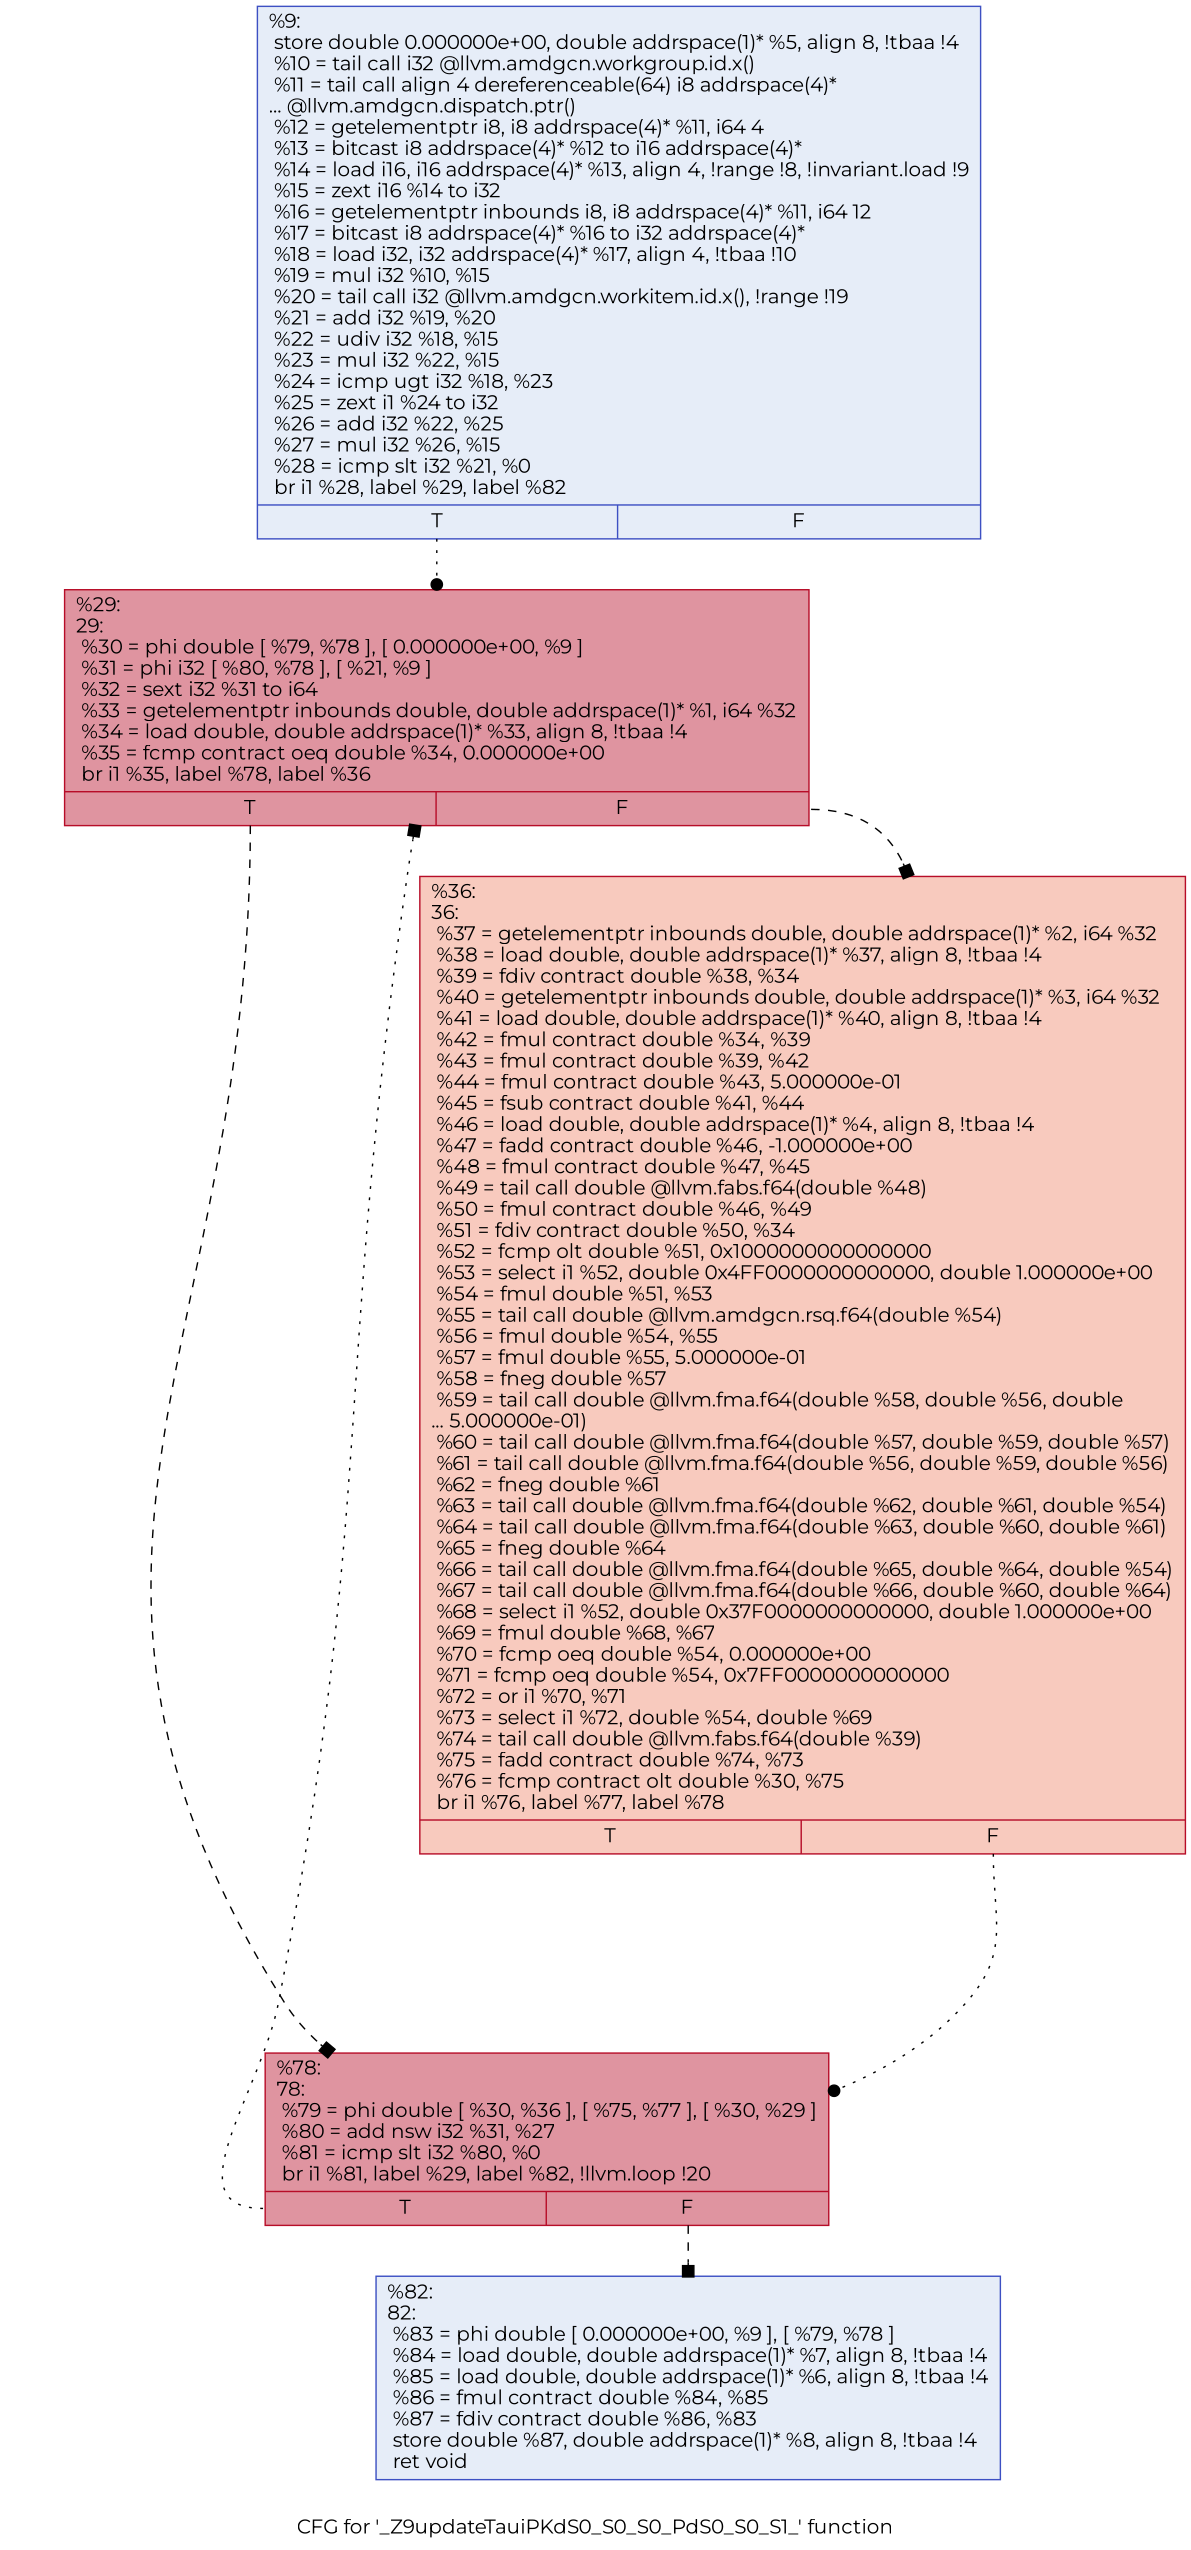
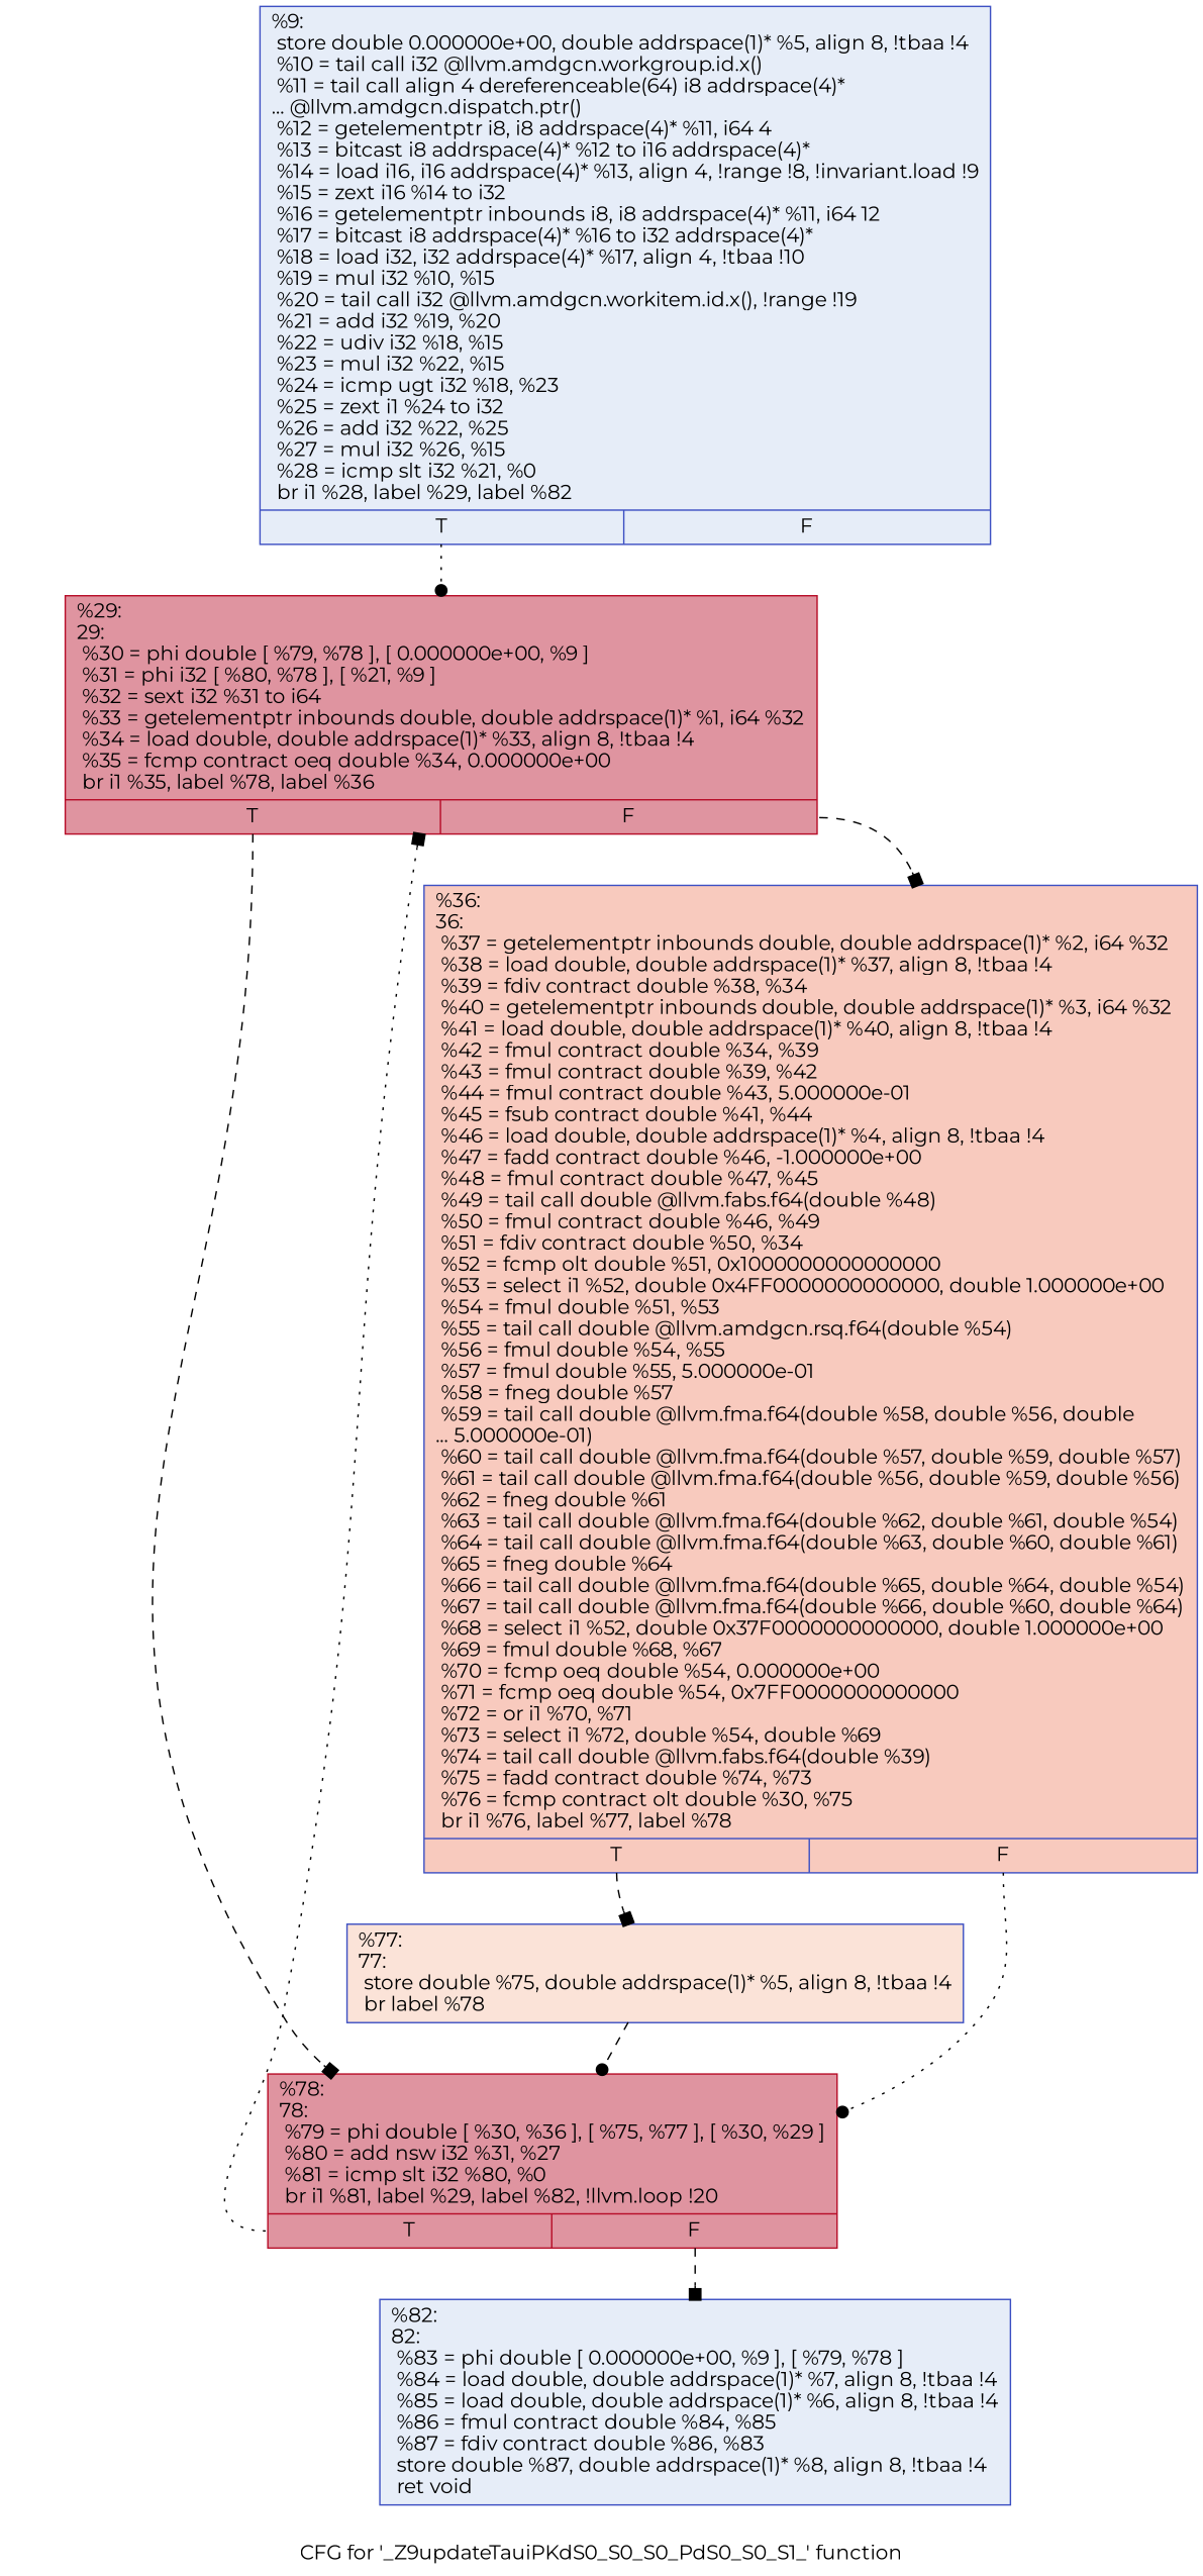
  digraph {
    fontname=Montserrat
    label="CFG for '_Z9updateTauiPKdS0_S0_S0_PdS0_S0_S1_' function"
    node [color="#3d50c3ff" fillcolor="#c7d7f070" fontname=Montserrat shape=record style=filled]
    edge [arrowhead=box fontname=Montserrat style=dashed tailport=s0]
    n1 [label="{%9:\l  store double 0.000000e+00, double addrspace(1)* %5, align 8, !tbaa !4\l  %10 = tail call i32 @llvm.amdgcn.workgroup.id.x()\l  %11 = tail call align 4 dereferenceable(64) i8 addrspace(4)*\l... @llvm.amdgcn.dispatch.ptr()\l  %12 = getelementptr i8, i8 addrspace(4)* %11, i64 4\l  %13 = bitcast i8 addrspace(4)* %12 to i16 addrspace(4)*\l  %14 = load i16, i16 addrspace(4)* %13, align 4, !range !8, !invariant.load !9\l  %15 = zext i16 %14 to i32\l  %16 = getelementptr inbounds i8, i8 addrspace(4)* %11, i64 12\l  %17 = bitcast i8 addrspace(4)* %16 to i32 addrspace(4)*\l  %18 = load i32, i32 addrspace(4)* %17, align 4, !tbaa !10\l  %19 = mul i32 %10, %15\l  %20 = tail call i32 @llvm.amdgcn.workitem.id.x(), !range !19\l  %21 = add i32 %19, %20\l  %22 = udiv i32 %18, %15\l  %23 = mul i32 %22, %15\l  %24 = icmp ugt i32 %18, %23\l  %25 = zext i1 %24 to i32\l  %26 = add i32 %22, %25\l  %27 = mul i32 %26, %15\l  %28 = icmp slt i32 %21, %0\l  br i1 %28, label %29, label %82\l|{<s0>T|<s1>F}}"]
    n2 [color="#b70d28ff" fillcolor="#b70d2870" label="{%29:\l29:                                               \l  %30 = phi double [ %79, %78 ], [ 0.000000e+00, %9 ]\l  %31 = phi i32 [ %80, %78 ], [ %21, %9 ]\l  %32 = sext i32 %31 to i64\l  %33 = getelementptr inbounds double, double addrspace(1)* %1, i64 %32\l  %34 = load double, double addrspace(1)* %33, align 8, !tbaa !4\l  %35 = fcmp contract oeq double %34, 0.000000e+00\l  br i1 %35, label %78, label %36\l|{<s0>T|<s1>F}}"]
    n3 [color="#b70d28ff" fillcolor="#b70d2870" label="{%78:\l78:                                               \l  %79 = phi double [ %30, %36 ], [ %75, %77 ], [ %30, %29 ]\l  %80 = add nsw i32 %31, %27\l  %81 = icmp slt i32 %80, %0\l  br i1 %81, label %29, label %82, !llvm.loop !20\l|{<s0>T|<s1>F}}"]
-   n4 [color="#b70d28ff" fillcolor="#ef886b70" label="{%36:\l36:                                               \l  %37 = getelementptr inbounds double, double addrspace(1)* %2, i64 %32\l  %38 = load double, double addrspace(1)* %37, align 8, !tbaa !4\l  %39 = fdiv contract double %38, %34\l  %40 = getelementptr inbounds double, double addrspace(1)* %3, i64 %32\l  %41 = load double, double addrspace(1)* %40, align 8, !tbaa !4\l  %42 = fmul contract double %34, %39\l  %43 = fmul contract double %39, %42\l  %44 = fmul contract double %43, 5.000000e-01\l  %45 = fsub contract double %41, %44\l  %46 = load double, double addrspace(1)* %4, align 8, !tbaa !4\l  %47 = fadd contract double %46, -1.000000e+00\l  %48 = fmul contract double %47, %45\l  %49 = tail call double @llvm.fabs.f64(double %48)\l  %50 = fmul contract double %46, %49\l  %51 = fdiv contract double %50, %34\l  %52 = fcmp olt double %51, 0x1000000000000000\l  %53 = select i1 %52, double 0x4FF0000000000000, double 1.000000e+00\l  %54 = fmul double %51, %53\l  %55 = tail call double @llvm.amdgcn.rsq.f64(double %54)\l  %56 = fmul double %54, %55\l  %57 = fmul double %55, 5.000000e-01\l  %58 = fneg double %57\l  %59 = tail call double @llvm.fma.f64(double %58, double %56, double\l... 5.000000e-01)\l  %60 = tail call double @llvm.fma.f64(double %57, double %59, double %57)\l  %61 = tail call double @llvm.fma.f64(double %56, double %59, double %56)\l  %62 = fneg double %61\l  %63 = tail call double @llvm.fma.f64(double %62, double %61, double %54)\l  %64 = tail call double @llvm.fma.f64(double %63, double %60, double %61)\l  %65 = fneg double %64\l  %66 = tail call double @llvm.fma.f64(double %65, double %64, double %54)\l  %67 = tail call double @llvm.fma.f64(double %66, double %60, double %64)\l  %68 = select i1 %52, double 0x37F0000000000000, double 1.000000e+00\l  %69 = fmul double %68, %67\l  %70 = fcmp oeq double %54, 0.000000e+00\l  %71 = fcmp oeq double %54, 0x7FF0000000000000\l  %72 = or i1 %70, %71\l  %73 = select i1 %72, double %54, double %69\l  %74 = tail call double @llvm.fabs.f64(double %39)\l  %75 = fadd contract double %74, %73\l  %76 = fcmp contract olt double %30, %75\l  br i1 %76, label %77, label %78\l|{<s0>T|<s1>F}}"]
+   n4 [fillcolor="#ef886b70" label="{%36:\l36:                                               \l  %37 = getelementptr inbounds double, double addrspace(1)* %2, i64 %32\l  %38 = load double, double addrspace(1)* %37, align 8, !tbaa !4\l  %39 = fdiv contract double %38, %34\l  %40 = getelementptr inbounds double, double addrspace(1)* %3, i64 %32\l  %41 = load double, double addrspace(1)* %40, align 8, !tbaa !4\l  %42 = fmul contract double %34, %39\l  %43 = fmul contract double %39, %42\l  %44 = fmul contract double %43, 5.000000e-01\l  %45 = fsub contract double %41, %44\l  %46 = load double, double addrspace(1)* %4, align 8, !tbaa !4\l  %47 = fadd contract double %46, -1.000000e+00\l  %48 = fmul contract double %47, %45\l  %49 = tail call double @llvm.fabs.f64(double %48)\l  %50 = fmul contract double %46, %49\l  %51 = fdiv contract double %50, %34\l  %52 = fcmp olt double %51, 0x1000000000000000\l  %53 = select i1 %52, double 0x4FF0000000000000, double 1.000000e+00\l  %54 = fmul double %51, %53\l  %55 = tail call double @llvm.amdgcn.rsq.f64(double %54)\l  %56 = fmul double %54, %55\l  %57 = fmul double %55, 5.000000e-01\l  %58 = fneg double %57\l  %59 = tail call double @llvm.fma.f64(double %58, double %56, double\l... 5.000000e-01)\l  %60 = tail call double @llvm.fma.f64(double %57, double %59, double %57)\l  %61 = tail call double @llvm.fma.f64(double %56, double %59, double %56)\l  %62 = fneg double %61\l  %63 = tail call double @llvm.fma.f64(double %62, double %61, double %54)\l  %64 = tail call double @llvm.fma.f64(double %63, double %60, double %61)\l  %65 = fneg double %64\l  %66 = tail call double @llvm.fma.f64(double %65, double %64, double %54)\l  %67 = tail call double @llvm.fma.f64(double %66, double %60, double %64)\l  %68 = select i1 %52, double 0x37F0000000000000, double 1.000000e+00\l  %69 = fmul double %68, %67\l  %70 = fcmp oeq double %54, 0.000000e+00\l  %71 = fcmp oeq double %54, 0x7FF0000000000000\l  %72 = or i1 %70, %71\l  %73 = select i1 %72, double %54, double %69\l  %74 = tail call double @llvm.fabs.f64(double %39)\l  %75 = fadd contract double %74, %73\l  %76 = fcmp contract olt double %30, %75\l  br i1 %76, label %77, label %78\l|{<s0>T|<s1>F}}"]
    n5 [label="{%82:\l82:                                               \l  %83 = phi double [ 0.000000e+00, %9 ], [ %79, %78 ]\l  %84 = load double, double addrspace(1)* %7, align 8, !tbaa !4\l  %85 = load double, double addrspace(1)* %6, align 8, !tbaa !4\l  %86 = fmul contract double %84, %85\l  %87 = fdiv contract double %86, %83\l  store double %87, double addrspace(1)* %8, align 8, !tbaa !4\l  ret void\l}"]
+   n6 [fillcolor="#f6bfa670" label="{%77:\l77:                                               \l  store double %75, double addrspace(1)* %5, align 8, !tbaa !4\l  br label %78\l}"]
    n1 -> n2 [arrowhead=dot style=dotted]
    n2 -> n3
    n2 -> n4 [tailport=s1]
    n3 -> n2 [style=dotted]
    n3 -> n5 [tailport=s1]
    n4 -> n3 [arrowhead=dot style=dotted tailport=s1]
+   n4 -> n6
+   n6 -> n3 [arrowhead=dot]
  }
